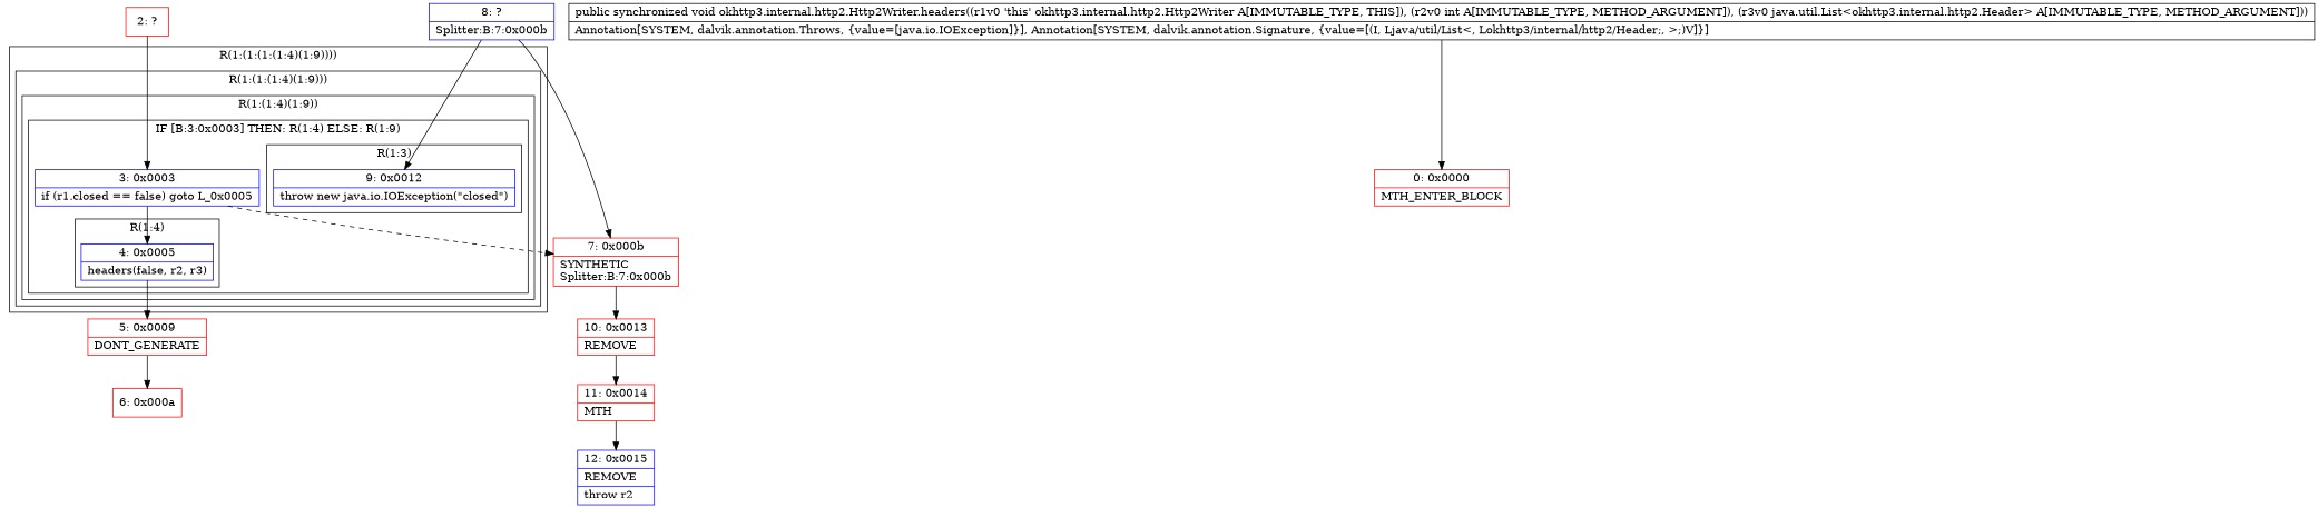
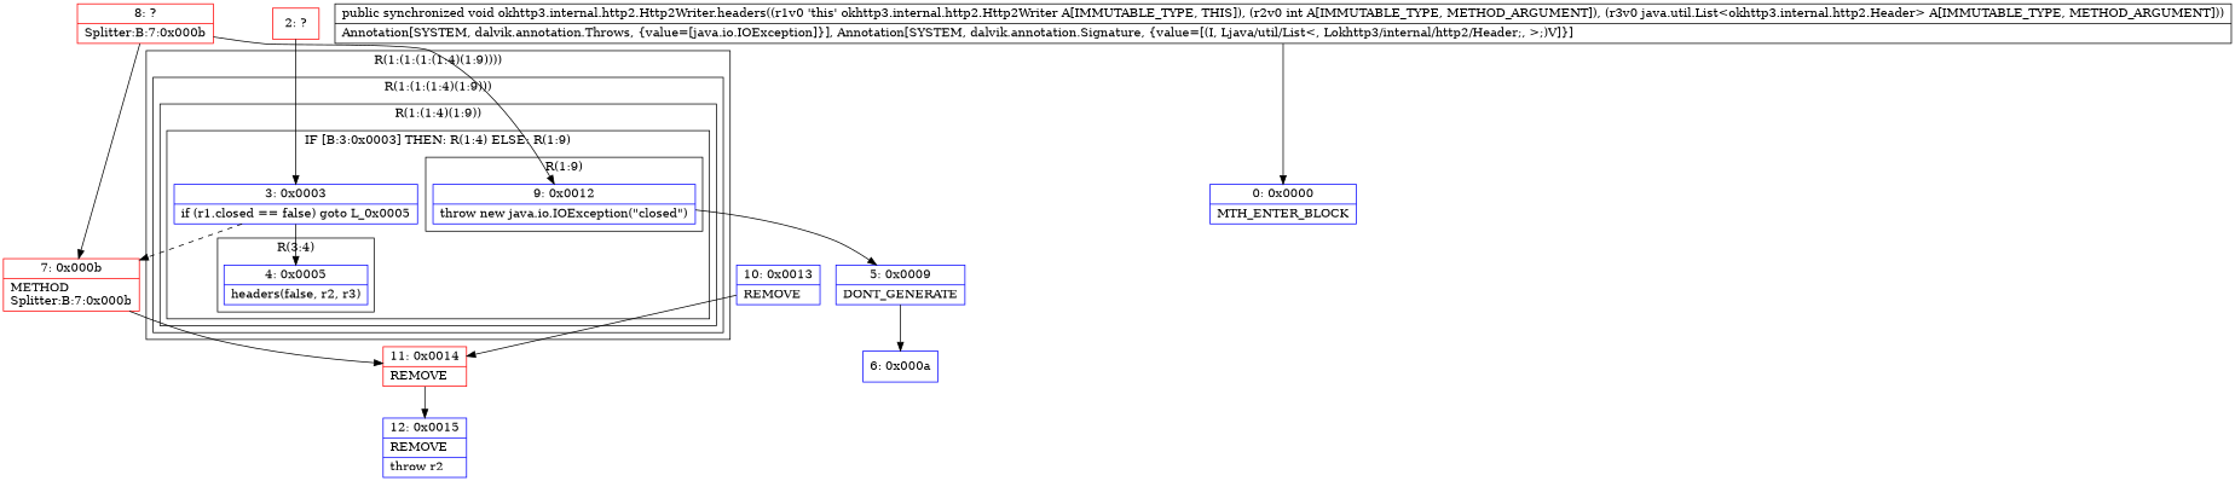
  digraph {
    node [color=red shape=record]
    n1 [color=blue label="{4\:\ 0x0005|headers(false, r2, r3)\l}"]
    n2 [color=blue label="{9\:\ 0x0012|throw new java.io.IOException(\"closed\")\l}"]
    n3 [color=blue label="{3\:\ 0x0003|if (r1.closed == false) goto L_0x0005\l}"]
-   n4 [label="{5\:\ 0x0009|DONT_GENERATE\l}"]
-   n5 [label="{7\:\ 0x000b|SYNTHETIC\lSplitter:B:7:0x000b\l}"]
-   n6 [label="{10\:\ 0x0013|REMOVE\l}"]
-   n7 [label="{6\:\ 0x000a}"]
-   n8 [label="{0\:\ 0x0000|MTH_ENTER_BLOCK\l}"]
+   n4 [color=blue label="{5\:\ 0x0009|DONT_GENERATE\l}"]
+   n5 [label="{7\:\ 0x000b|METHOD\lSplitter:B:7:0x000b\l}"]
+   n6 [color=blue label="{10\:\ 0x0013|REMOVE\l}"]
+   n7 [color=blue label="{6\:\ 0x000a}"]
+   n8 [color=blue label="{0\:\ 0x0000|MTH_ENTER_BLOCK\l}"]
    n9 [label="{2\:\ ?}"]
-   n10 [label="{11\:\ 0x0014|MTH\l}"]
-   n11 [color=blue label="{8\:\ ?|Splitter:B:7:0x000b\l}"]
+   n10 [label="{11\:\ 0x0014|REMOVE\l}"]
+   n11 [label="{8\:\ ?|Splitter:B:7:0x000b\l}"]
    n12 [color=blue label="{12\:\ 0x0015|REMOVE\l|throw r2\l}"]
    n13 [label="{public synchronized void okhttp3.internal.http2.Http2Writer.headers((r1v0 'this' okhttp3.internal.http2.Http2Writer A[IMMUTABLE_TYPE, THIS]), (r2v0 int A[IMMUTABLE_TYPE, METHOD_ARGUMENT]), (r3v0 java.util.List\<okhttp3.internal.http2.Header\> A[IMMUTABLE_TYPE, METHOD_ARGUMENT]))  | Annotation[SYSTEM, dalvik.annotation.Throws, \{value=[java.io.IOException]\}], Annotation[SYSTEM, dalvik.annotation.Signature, \{value=[(I, Ljava\/util\/List\<, Lokhttp3\/internal\/http2\/Header;, \>;)V]\}]\l}" color=""]
    subgraph cluster_1 {
      label="R(1:(1:(1:(1:4)(1:9))))"
      subgraph cluster_2 {
        label="R(1:(1:(1:4)(1:9)))"
        subgraph cluster_3 {
          label="R(1:(1:4)(1:9))"
          subgraph cluster_4 {
            label="IF [B:3:0x0003] THEN: R(1:4) ELSE: R(1:9)"
            n3
            subgraph cluster_5 {
-             label="R(1:4)"
+             label="R(3:4)"
              n1
            }
            subgraph cluster_6 {
-             label="R(1:3)"
+             label="R(1:9)"
              n2
            }
          }
        }
      }
    }
-   n1 -> n4
+   n2 -> n4
    n3 -> n1
    n3 -> n5 [style=dashed]
    n4 -> n7
-   n5 -> n6
+   n5 -> n10
    n6 -> n10
    n9 -> n3
    n10 -> n12
    n11 -> n2
    n11 -> n5
    n13 -> n8
  }
